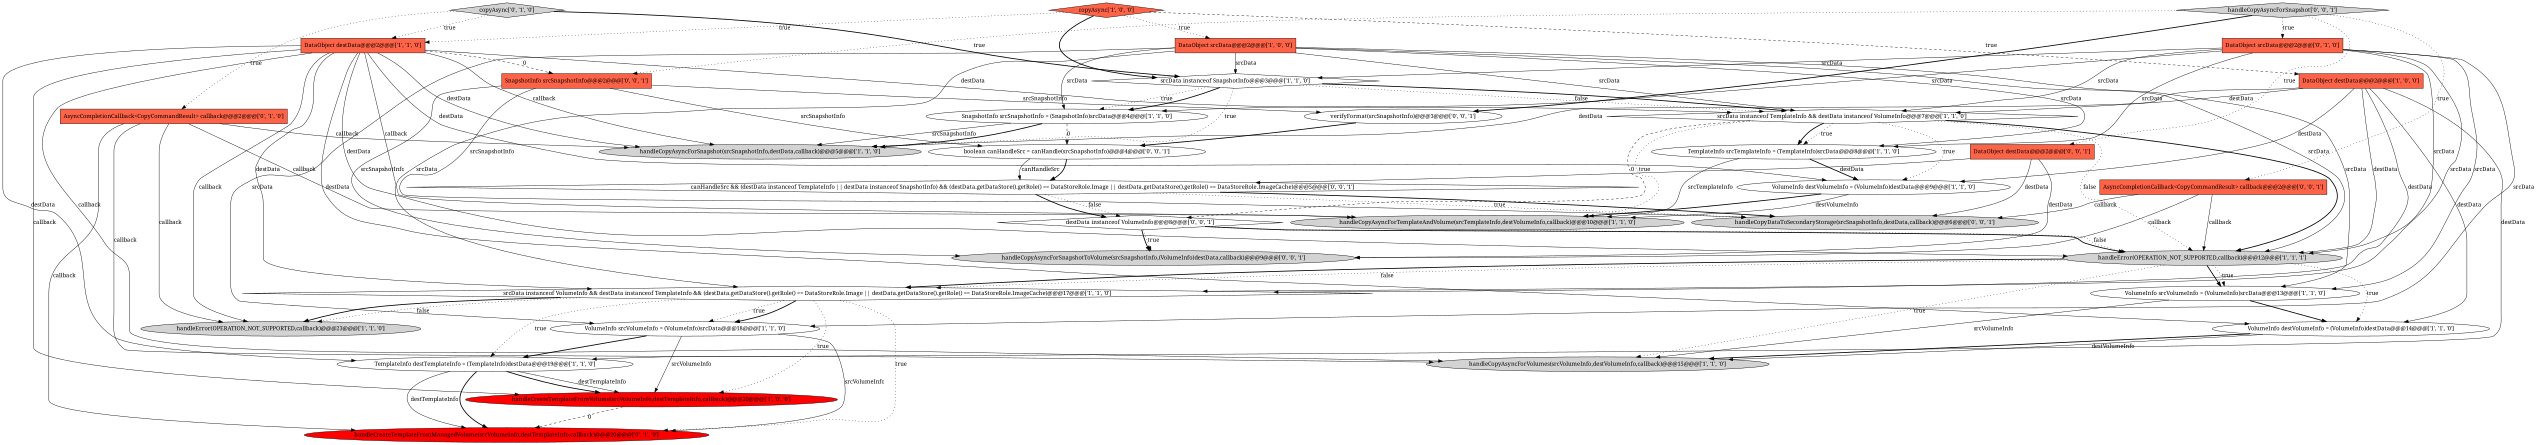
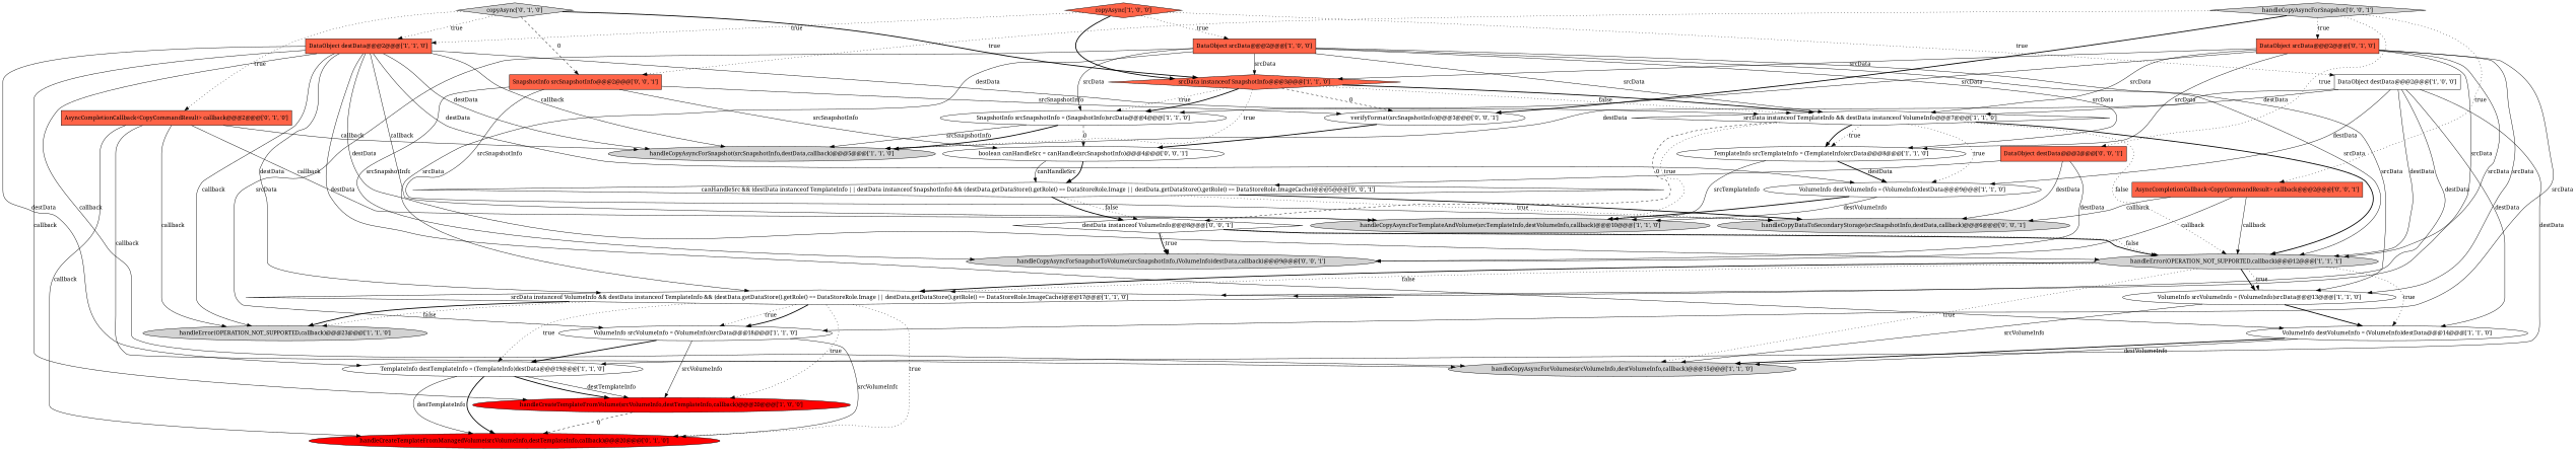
  digraph {
    fontname="Noto Serif"
    node [fillcolor=white fontname="Noto Serif" shape=ellipse style=filled]
    edge [fontname="Noto Serif" style=solid]
    n1 [fillcolor=tomato label="SnapshotInfo srcSnapshotInfo@@@2@@@['0', '0', '1']" shape=box]
    n2 [label="verifyFormat(srcSnapshotInfo)@@@3@@@['0', '0', '1']"]
    n3 [fillcolor=lightgray label="handleCopyAsyncForSnapshotToVolume(srcSnapshotInfo,(VolumeInfo)destData,callback)@@@9@@@['0', '0', '1']"]
    n4 [label="boolean canHandleSrc = canHandle(srcSnapshotInfo)@@@4@@@['0', '0', '1']"]
    n5 [fillcolor=lightgray label="handleCopyDataToSecondaryStorage(srcSnapshotInfo,destData,callback)@@@6@@@['0', '0', '1']"]
    n6 [label="canHandleSrc && (destData instanceof TemplateInfo || destData instanceof SnapshotInfo) && (destData.getDataStore().getRole() == DataStoreRole.Image || destData.getDataStore().getRole() == DataStoreRole.ImageCache)@@@5@@@['0', '0', '1']" shape=diamond]
    n7 [label="destData instanceof VolumeInfo@@@8@@@['0', '0', '1']" shape=diamond]
    n8 [fillcolor=lightgray label="handleError(OPERATION_NOT_SUPPORTED,callback)@@@12@@@['1', '1', '1']"]
    n9 [label="VolumeInfo destVolumeInfo = (VolumeInfo)destData@@@14@@@['1', '1', '0']"]
    n10 [label="srcData instanceof VolumeInfo && destData instanceof TemplateInfo && (destData.getDataStore().getRole() == DataStoreRole.Image || destData.getDataStore().getRole() == DataStoreRole.ImageCache)@@@17@@@['1', '1', '0']" shape=diamond]
    n11 [fillcolor=lightgray label="handleCopyAsyncForVolumes(srcVolumeInfo,destVolumeInfo,callback)@@@15@@@['1', '1', '0']"]
    n12 [label="VolumeInfo srcVolumeInfo = (VolumeInfo)srcData@@@13@@@['1', '1', '0']"]
    n13 [fillcolor=lightgray label="copyAsync['0', '1', '0']" shape=diamond]
    n14 [fillcolor=tomato label="AsyncCompletionCallback<CopyCommandResult> callback@@@2@@@['0', '1', '0']" shape=box]
-   n15 [label="srcData instanceof SnapshotInfo@@@3@@@['1', '1', '0']" shape=diamond]
+   n15 [fillcolor=tomato label="srcData instanceof SnapshotInfo@@@3@@@['1', '1', '0']" shape=diamond]
    n16 [fillcolor=tomato label="DataObject destData@@@2@@@['1', '1', '0']" shape=box]
    n17 [fillcolor=lightgray label="handleCopyAsyncForTemplateAndVolume(srcTemplateInfo,destVolumeInfo,callback)@@@10@@@['1', '1', '0']"]
    n18 [fillcolor=red label="handleCreateTemplateFromManagedVolume(srcVolumeInfo,destTemplateInfo,callback)@@@20@@@['0', '1', '0']"]
    n19 [fillcolor=lightgray label="handleCopyAsyncForSnapshot(srcSnapshotInfo,destData,callback)@@@5@@@['1', '1', '0']"]
    n20 [fillcolor=lightgray label="handleError(OPERATION_NOT_SUPPORTED,callback)@@@23@@@['1', '1', '0']"]
    n21 [fillcolor=tomato label="DataObject srcData@@@2@@@['0', '1', '0']" shape=box]
    n22 [label="srcData instanceof TemplateInfo && destData instanceof VolumeInfo@@@7@@@['1', '1', '0']" shape=diamond]
    n23 [label="TemplateInfo srcTemplateInfo = (TemplateInfo)srcData@@@8@@@['1', '1', '0']"]
    n24 [label="VolumeInfo srcVolumeInfo = (VolumeInfo)srcData@@@18@@@['1', '1', '0']"]
    n25 [label="SnapshotInfo srcSnapshotInfo = (SnapshotInfo)srcData@@@4@@@['1', '1', '0']"]
    n26 [label="VolumeInfo destVolumeInfo = (VolumeInfo)destData@@@9@@@['1', '1', '0']"]
    n27 [fillcolor=red label="handleCreateTemplateFromVolume(srcVolumeInfo,destTemplateInfo,callback)@@@20@@@['1', '0', '0']"]
    n28 [label="TemplateInfo destTemplateInfo = (TemplateInfo)destData@@@19@@@['1', '1', '0']"]
    n29 [fillcolor=lightgray label="handleCopyAsyncForSnapshot['0', '0', '1']" shape=diamond]
    n30 [fillcolor=tomato label="AsyncCompletionCallback<CopyCommandResult> callback@@@2@@@['0', '0', '1']" shape=box]
    n31 [fillcolor=tomato label="DataObject destData@@@2@@@['0', '0', '1']" shape=box]
-   n32 [fillcolor=tomato label="DataObject destData@@@2@@@['1', '0', '0']" shape=box]
+   n32 [label="DataObject destData@@@2@@@['1', '0', '0']" shape=box]
    n33 [fillcolor=tomato label="copyAsync['1', '0', '0']" shape=diamond]
    n34 [fillcolor=tomato label="DataObject srcData@@@2@@@['1', '0', '0']" shape=box]
    n1 -> n2 [label=srcSnapshotInfo]
    n1 -> n3 [label=srcSnapshotInfo]
    n1 -> n4 [label=srcSnapshotInfo]
    n1 -> n5 [label=srcSnapshotInfo]
    n2 -> n4 [style=bold]
    n4 -> n6 [style=bold]
    n4 -> n6 [label=canHandleSrc]
    n6 -> n5 [label=true style=dotted]
    n6 -> n5 [style=bold]
    n6 -> n7 [style=bold]
    n6 -> n7 [label=false style=dotted]
    n7 -> n3 [style=bold]
    n7 -> n3 [label=true style=dotted]
    n7 -> n8 [style=bold]
    n7 -> n8 [label=false style=dotted]
    n8 -> n9 [label=true style=dotted]
    n8 -> n10 [style=bold]
    n8 -> n10 [label=false style=dotted]
    n8 -> n11 [label=true style=dotted]
    n8 -> n12 [style=bold]
    n8 -> n12 [label=true style=dotted]
    n9 -> n11 [style=bold]
    n9 -> n11 [label=destVolumeInfo]
    n10 -> n18 [label=true style=dotted]
    n10 -> n20 [label=false style=dotted]
    n10 -> n20 [style=bold]
    n10 -> n24 [label=true style=dotted]
    n10 -> n24 [style=bold]
    n10 -> n27 [label=true style=dotted]
    n10 -> n28 [label=true style=dotted]
    n12 -> n9 [style=bold]
    n12 -> n11 [label=srcVolumeInfo]
    n13 -> n14 [label=true style=dotted]
    n13 -> n15 [style=bold]
    n13 -> n16 [label=true style=dotted]
    n14 -> n11 [label=callback]
    n14 -> n17 [label=callback]
    n14 -> n18 [label=callback]
    n14 -> n19 [label=callback]
    n14 -> n20 [label=callback]
+   n15 -> n2 [label=0 style=dashed]
    n15 -> n19 [label=true style=dotted]
    n15 -> n22 [label=false style=dotted]
    n15 -> n22 [style=bold]
    n15 -> n25 [label=true style=dotted]
    n15 -> n25 [style=bold]
-   n16 -> n1 [label=0 style=dashed]
+   n13 -> n1 [label=0 style=dashed]
    n16 -> n8 [label=destData]
    n16 -> n9 [label=destData]
    n16 -> n10 [label=destData]
    n16 -> n11 [label=callback]
    n16 -> n17 [label=callback]
    n16 -> n19 [label=callback]
    n16 -> n19 [label=destData]
    n16 -> n20 [label=callback]
    n16 -> n22 [label=destData]
    n16 -> n26 [label=destData]
    n16 -> n27 [label=callback]
    n16 -> n28 [label=destData]
    n21 -> n8 [label=srcData]
    n21 -> n10 [label=srcData]
    n21 -> n12 [label=srcData]
    n21 -> n15 [label=srcData]
    n21 -> n22 [label=srcData]
    n21 -> n23 [label=srcData]
    n21 -> n24 [label=srcData]
    n21 -> n25 [label=srcData]
    n22 -> n7 [label=0 style=dashed]
    n22 -> n8 [label=false style=dotted]
    n22 -> n8 [style=bold]
    n22 -> n17 [label=true style=dotted]
    n22 -> n23 [style=bold]
    n22 -> n23 [label=true style=dotted]
    n22 -> n26 [label=true style=dotted]
    n23 -> n17 [label=srcTemplateInfo]
    n23 -> n26 [style=bold]
    n24 -> n18 [label=srcVolumeInfo]
    n24 -> n27 [label=srcVolumeInfo]
    n24 -> n28 [style=bold]
    n25 -> n4 [label=0 style=dashed]
    n25 -> n19 [label=srcSnapshotInfo]
    n25 -> n19 [style=bold]
    n26 -> n17 [label=destVolumeInfo]
    n26 -> n17 [style=bold]
    n27 -> n18 [label=0 style=dashed]
    n28 -> n18 [style=bold]
    n28 -> n18 [label=destTemplateInfo]
    n28 -> n27 [label=destTemplateInfo]
    n28 -> n27 [style=bold]
    n29 -> n1 [label=true style=dotted]
    n29 -> n2 [style=bold]
    n29 -> n21 [label=true style=dotted]
    n29 -> n30 [label=true style=dotted]
    n29 -> n31 [label=true style=dotted]
    n30 -> n3 [label=callback]
    n30 -> n5 [label=callback]
    n30 -> n8 [label=callback]
    n31 -> n3 [label=destData]
    n31 -> n5 [label=destData]
    n31 -> n6 [label=destData]
    n32 -> n8 [label=destData]
    n32 -> n9 [label=destData]
    n32 -> n10 [label=destData]
    n32 -> n19 [label=destData]
    n32 -> n22 [label=destData]
    n32 -> n26 [label=destData]
    n32 -> n28 [label=destData]
    n33 -> n15 [style=bold]
    n33 -> n16 [label=true style=dotted]
-   n33 -> n32 [label=true style=dashed]
+   n33 -> n32 [label=true style=dotted]
    n33 -> n34 [label=true style=dotted]
    n34 -> n8 [label=srcData]
    n34 -> n10 [label=srcData]
    n34 -> n12 [label=srcData]
    n34 -> n15 [label=srcData]
    n34 -> n22 [label=srcData]
    n34 -> n23 [label=srcData]
    n34 -> n24 [label=srcData]
    n34 -> n25 [label=srcData]
  }
